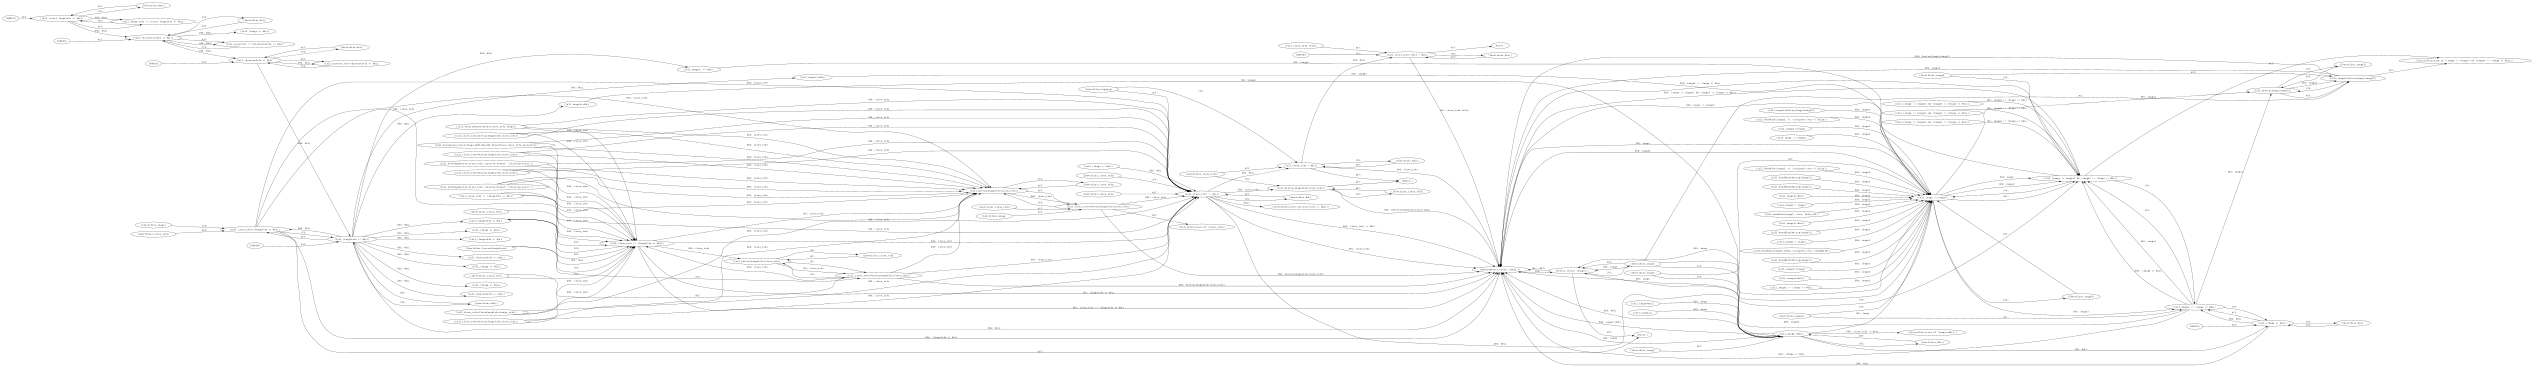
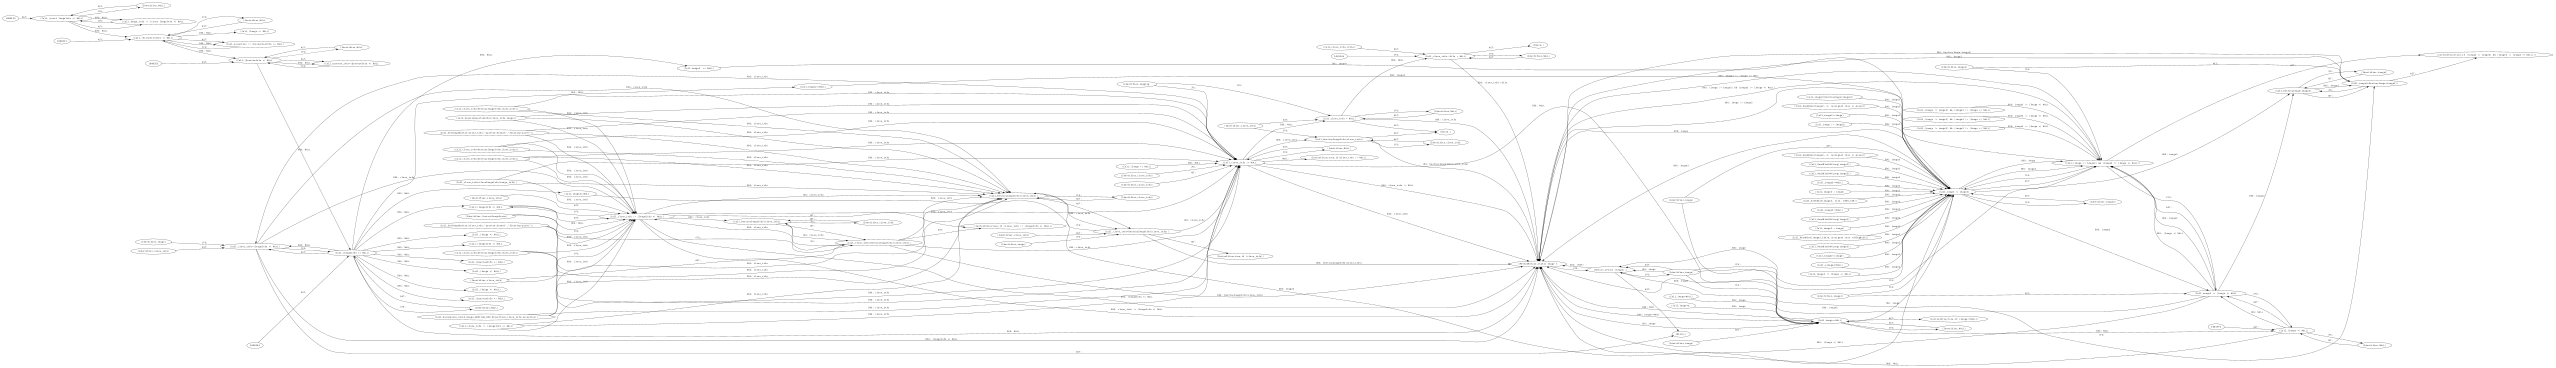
  digraph {
    fontname="IBM Plex Mono"
    rankdir=LR
    node [fontname="IBM Plex Mono"]
    edge [fontname="IBM Plex Mono"]
    n1 [label="(Call,clone_info=(ImageInfo *) NULL)"]
    n2 [label="(Call,(ImageInfo *) NULL)"]
    n3 [label="(Call,clone_info != (ImageInfo *) NULL)"]
    n4 [label="(Call,DestroyImageInfo(clone_info))"]
    n5 [label="(Call,clone_info != NULL)"]
    n6 [label="(Block,)"]
    n7 [label="(MethodReturn,static Image *)"]
    n8 [label="(Call,(QuantumInfo *) NULL)"]
    n9 [label="(Call,(Image *) NULL)"]
    n10 [label="(Call,image2==NULL)"]
    n11 [label="(Call,(Image *) NULL)"]
    n12 [label="(Call,(QuantumInfo *) NULL)"]
    n13 [label="(Identifier,NULL)"]
    n14 [label="(Call,(ImageInfo *) NULL)"]
    n15 [label="(Call,image2  == NULL)"]
    n16 [label="(Call,image2!=NULL)"]
    n17 [label="(Call,(Image *) NULL)"]
    n18 [label="(Call,(ImageInfo *) NULL)"]
    n19 [label="(Call,DestroyImageInfo(clone_info))"]
+   n20 [label="(ControlStructure,if (clone_info != (ImageInfo *) NULL))"]
    n21 [label="(Call,clone_info=DestroyImageInfo(clone_info))"]
    n22 [label="(Identifier,clone_info)"]
    n23 [label="(Call,DestroyImageInfo(clone_info))"]
    n24 [label="(Call,clone_info = NULL)"]
    n25 [label="(Call,image==NULL)"]
    n26 [label="(Identifier,NULL)"]
    n27 [label="(ControlStructure,if(clone_info != NULL))"]
    n28 [label="(Return,return (image);)"]
    n29 [label="(Call,image != image2)"]
    n30 [label="(Call,(QuantumInfo *) NULL)"]
    n31 [label="(Call,quantum_info=(QuantumInfo *) NULL)"]
    n32 [label="(Identifier,NULL)"]
    n33 [label="(Call,(ExceptionInfo *) NULL)"]
    n34 [label="(Call,exception != (ExceptionInfo *) NULL)"]
    n35 [label="(Identifier,NULL)"]
    n36 [label="(Call,(Image *) NULL)"]
    n37 [label="(Call,(const ImageInfo *) NULL)"]
    n38 [label="(Identifier,NULL)"]
    n39 [label="(Call,image_info != (const ImageInfo *) NULL)"]
    n40 [label="(Call,clone_info=DestroyImageInfo(clone_info))"]
    n41 [label="(Identifier,clone_info)"]
    n42 [label="(ControlStructure,if (clone_info))"]
    n43 [label="(Call,clone_info->file = NULL)"]
    n44 [label="(Identifier,NULL)"]
    n45 [label="(Block,)"]
    n46 [label="(Identifier,clone_info)"]
    n47 [label="(Block,)"]
    n48 [label="(Identifier,NULL)"]
    n49 [label="(Call,(Image *) NULL)"]
    n50 [label="(ControlStructure,if (image==NULL))"]
    n51 [label="(Identifier,NULL)"]
    n52 [label="(Call,(image != image2) && (image2 != (Image *) NULL))"]
    n53 [label="(Call,image2 != (Image *) NULL)"]
    n54 [label="(Call,DestroyImage(image2))"]
    n55 [label="(Identifier,image2)"]
    n56 [label="(Identifier,image)"]
    n57 [label="(Identifier,NULL)"]
    n58 [label="(ControlStructure,if ((image != image2) && (image2 != (Image *) NULL)))"]
    n59 [label="(Call,image2=DestroyImage(image2))"]
    n60 [label="(Identifier,image2)"]
    n61 [label="(Call,ReadBlob(image2, 4, (unsigned char *) &size))"]
    n62 [label="(Identifier,image)"]
    n63 [label="(Call,SetImageOption(clone_info,\"quantum:format\",\"floating-point\"))"]
    n64 [label="(Call,ReadBlobXXXLong(image2))"]
    n65 [label="(Call,(image != image2) && (image2 != (Image *) NULL))"]
    n66 [label="(Call,ReadBlobXXXLong(image2))"]
    n67 [label="(Call,image2==NULL)"]
    n68 [label="(Call,clone_info != (ImageInfo *) NULL)"]
    n69 [label="(Call,image2 = image)"]
    n70 [label="(Call,SeekBlob(image2, size, SEEK_CUR))"]
    n71 [label="(Identifier,image2)"]
    n72 [label="(Call,clone_info=CloneImageInfo(image_info))"]
    n73 [label="(Call,image2!=NULL)"]
    n74 [label="(Call,ReadBlobXXXLong(image2))"]
    n75 [label="(Call,clone_info->file)"]
    n76 [label="(Call,AcquireQuantumInfo(clone_info,image))"]
    n77 [label="(Call,(image != image2) && (image2 != (Image *) NULL))"]
    n78 [label="(Identifier,image2)"]
    n79 [label="(Call,(Image *) NULL)"]
    n80 [label="(Identifier,CorruptImageError)"]
    n81 [label="(Call,image2 = image)"]
    n82 [label="(Identifier,clone_info)"]
    n83 [label="(Call,ReadBlob(image2,ldblk,(unsigned char *)BImgBuff))"]
    n84 [label="(Call,ReadBlobXXXLong(image2))"]
    n85 [label="(Call,clone_info=DestroyImageInfo(clone_info))"]
    n86 [label="(Call,clone_info=DestroyImageInfo(clone_info))"]
    n87 [label="(Call,(image != image2) && (image2 != (Image *) NULL))"]
    n88 [label="(Identifier,clone_info)"]
    n89 [label="(Identifier,image)"]
    n90 [label="(Call,image2!=image)"]
    n91 [label="(Identifier,image)"]
    n92 [label="(Call,clone_info=DestroyImageInfo(clone_info))"]
    n93 [label="(Call,decompress_block(image,&MATLAB_HDR.ObjectSize,clone_info,exception))"]
    n94 [label="(Identifier,clone_info)"]
    n95 [label="(Identifier,clone_info)"]
    n96 [label="(Call,image=NULL)"]
    n97 [label="(Identifier,clone_info)"]
    n98 [label="(Call,*image2=NULL)"]
    n99 [label="(Call,clone_info=DestroyImageInfo(clone_info))"]
    n100 [label="(Call,image2 != (Image *) NULL)"]
    n101 [label="(Call,image=p)"]
    n102 [label="(Identifier,image)"]
    n103 [label="(Identifier,clone_info)"]
    n104 [label="(Call,image2=DestroyImage(image2))"]
    n105 [label="(Call,ReadBlob(image2, 4, (unsigned char *) &size))"]
    n106 [label="(Call,image2!=image)"]
    n107 [label="(Call,SetImageOption(clone_info,\"quantum:format\",\"floating-point\"))"]
    n108 [label="(Call,image != image2)"]
    n109 [label="(Identifier,logging)"]
    n110 [label="(Identifier,clone_info)"]
    n111 [label=1000254]
    1000253
    1000211
    1000199
    1001945
    1001976
    n1 -> n2 [label="CFG: "]
    n1 -> n3 [label="DDG: clone_info"]
    n1 -> n4 [label="DDG: clone_info"]
-   n1 -> n5 [label="DDG: clone_info"]
+   n5 -> n1 [label="DDG: clone_info"]
    n1 -> n6 [label="AST: "]
    n1 -> n7 [label="DDG: (ImageInfo *) NULL"]
    n2 -> n1 [label="AST: "]
    n2 -> n1 [label="DDG: NULL"]
    n2 -> n7 [label="DDG: NULL"]
    n2 -> n8 [label="DDG: NULL"]
    n2 -> n9 [label="DDG: NULL"]
    n2 -> n10 [label="DDG: NULL"]
    n2 -> n11 [label="DDG: NULL"]
    n2 -> n12 [label="DDG: NULL"]
    n2 -> n13 [label="CFG: "]
    n2 -> n14 [label="DDG: NULL"]
    n2 -> n15 [label="DDG: NULL"]
    n2 -> n16 [label="DDG: NULL"]
    n2 -> n17 [label="DDG: NULL"]
    n2 -> n18 [label="DDG: NULL"]
    n3 -> n4 [label="DDG: clone_info"]
    n3 -> n5 [label="DDG: clone_info"]
    n3 -> n7 [label="DDG: (ImageInfo *) NULL"]
    n3 -> n7 [label="DDG: clone_info != (ImageInfo *) NULL"]
    n3 -> n14 [label="CFG: "]
    n3 -> n19 [label="DDG: clone_info"]
+   n3 -> n20 [label="AST: "]
    n4 -> n21 [label="AST: "]
    n4 -> n21 [label="DDG: clone_info"]
    n4 -> n22 [label="CFG: "]
    n5 -> n7 [label="DDG: clone_info != NULL"]
    n5 -> n7 [label="DDG: clone_info"]
    n5 -> n23 [label="DDG: clone_info"]
    n5 -> n24 [label="DDG: NULL"]
    n5 -> n25 [label="DDG: NULL"]
    n5 -> n26 [label="CFG: "]
    n5 -> n27 [label="NULL: "]
    n7 -> n28 [label="CFG: "]
    n10 -> n29 [label="DDG: image2"]
    n13 -> n2 [label="AST: "]
    n14 -> n3 [label="AST: "]
    n14 -> n3 [label="DDG: NULL"]
    n15 -> n29 [label="DDG: image2"]
    n16 -> n29 [label="DDG: image2"]
    n19 -> n40 [label="AST: "]
    n19 -> n40 [label="DDG: clone_info"]
    n19 -> n41 [label="CFG: "]
    n21 -> n4 [label="CFG: "]
    n21 -> n5 [label="DDG: clone_info"]
    n21 -> n7 [label="DDG: DestroyImageInfo(clone_info)"]
    n21 -> n42 [label="AST: "]
    n22 -> n4 [label="AST: "]
    n23 -> n7 [label="DDG: DestroyImageInfo(clone_info)"]
    n23 -> n46 [label="CFG: "]
    n23 -> n47 [label="AST: "]
    n24 -> n7 [label="DDG: clone_info"]
    n24 -> n43 [label="DDG: NULL"]
    n24 -> n47 [label="AST: "]
    n24 -> n48 [label="CFG: "]
    n25 -> n7 [label="DDG: NULL"]
    n25 -> n7 [label="DDG: image==NULL"]
    n25 -> n7 [label="DDG: image"]
    n25 -> n28 [label="DDG: image"]
    n25 -> n29 [label="DDG: image"]
    n25 -> n49 [label="DDG: NULL"]
-   n25 -> n50 [label="DDG: clone_info != NULL"]
+   n25 -> n50 [label="AST: "]
    n25 -> n51 [label="CFG: "]
    n26 -> n5 [label="AST: "]
    n28 -> n6 [label="AST: "]
    n28 -> n7 [label="DDG: <RET>"]
    n28 -> n56 [label="CFG: "]
    n29 -> n7 [label="DDG: image"]
    n29 -> n7 [label="DDG: image2"]
    n29 -> n28 [label="DDG: image"]
    n29 -> n52 [label="AST: "]
    n29 -> n52 [label="DDG: image"]
    n29 -> n52 [label="DDG: image2"]
    n29 -> n53 [label="DDG: image2"]
    n29 -> n54 [label="DDG: image2"]
    n29 -> n55 [label="CFG: "]
    n30 -> n2 [label="DDG: NULL"]
    n30 -> n31 [label="AST: "]
    n30 -> n31 [label="DDG: NULL"]
    n30 -> n32 [label="CFG: "]
    n31 -> n30 [label="CFG: "]
    n32 -> n30 [label="AST: "]
    n33 -> n30 [label="DDG: NULL"]
    n33 -> n34 [label="AST: "]
    n33 -> n34 [label="DDG: NULL"]
    n33 -> n35 [label="CFG: "]
    n33 -> n36 [label="DDG: NULL"]
    n34 -> n33 [label="CFG: "]
    n35 -> n33 [label="AST: "]
    n37 -> n33 [label="DDG: NULL"]
    n37 -> n38 [label="CFG: "]
    n37 -> n39 [label="AST: "]
    n37 -> n39 [label="DDG: NULL"]
    n38 -> n37 [label="AST: "]
    n39 -> n37 [label="CFG: "]
    n40 -> n3 [label="DDG: clone_info"]
    n40 -> n4 [label="DDG: clone_info"]
    n40 -> n5 [label="DDG: clone_info"]
    n40 -> n7 [label="DDG: DestroyImageInfo(clone_info)"]
    n40 -> n19 [label="CFG: "]
+   n40 -> n20 [label="AST: "]
    n41 -> n19 [label="AST: "]
    n43 -> n7 [label="DDG: clone_info->file"]
    n43 -> n44 [label="CFG: "]
    n43 -> n45 [label="AST: "]
    n44 -> n43 [label="AST: "]
    n46 -> n23 [label="AST: "]
    n48 -> n24 [label="AST: "]
    n49 -> n7 [label="DDG: NULL"]
    n49 -> n53 [label="AST: "]
    n49 -> n53 [label="DDG: NULL"]
    n49 -> n57 [label="CFG: "]
    n51 -> n25 [label="AST: "]
    n52 -> n7 [label="DDG: image != image2"]
    n52 -> n7 [label="DDG: (image != image2) && (image2 != (Image *) NULL)"]
    n52 -> n7 [label="DDG: image2 != (Image *) NULL"]
    n52 -> n29 [label="CFG: "]
    n52 -> n53 [label="CFG: "]
    n52 -> n58 [label="AST: "]
    n53 -> n7 [label="DDG: image2"]
    n53 -> n7 [label="DDG: (Image *) NULL"]
    n53 -> n49 [label="CFG: "]
    n53 -> n52 [label="AST: "]
    n53 -> n52 [label="DDG: image2"]
    n53 -> n52 [label="DDG: (Image *) NULL"]
    n53 -> n54 [label="DDG: image2"]
    n54 -> n59 [label="AST: "]
    n54 -> n59 [label="DDG: image2"]
    n54 -> n60 [label="CFG: "]
    n55 -> n29 [label="AST: "]
    n56 -> n25 [label="CFG: "]
    n56 -> n28 [label="AST: "]
    n56 -> n28 [label="DDG: image"]
    n56 -> n52 [label="CFG: "]
    n56 -> n59 [label="CFG: "]
    n57 -> n49 [label="AST: "]
    n59 -> n7 [label="DDG: DestroyImage(image2)"]
    n59 -> n7 [label="DDG: image2"]
    n59 -> n54 [label="CFG: "]
    n59 -> n58 [label="AST: "]
    n60 -> n54 [label="AST: "]
    n61 -> n29 [label="DDG: image2"]
    n62 -> n1 [label="CFG: "]
    n63 -> n3 [label="DDG: clone_info"]
    n63 -> n4 [label="DDG: clone_info"]
    n63 -> n5 [label="DDG: clone_info"]
    n64 -> n29 [label="DDG: image2"]
    n65 -> n52 [label="DDG: image2 != (Image *) NULL"]
    n66 -> n29 [label="DDG: image2"]
    n67 -> n29 [label="DDG: image2"]
    n68 -> n3 [label="DDG: clone_info"]
    n68 -> n4 [label="DDG: clone_info"]
    n68 -> n5 [label="DDG: clone_info"]
    n69 -> n29 [label="DDG: image2"]
    n70 -> n29 [label="DDG: image2"]
    n71 -> n52 [label="CFG: "]
    n71 -> n59 [label="AST: "]
    n72 -> n3 [label="DDG: clone_info"]
    n72 -> n4 [label="DDG: clone_info"]
    n72 -> n5 [label="DDG: clone_info"]
    n73 -> n29 [label="DDG: image2"]
    n74 -> n29 [label="DDG: image2"]
    n75 -> n43 [label="AST: "]
    n76 -> n3 [label="DDG: clone_info"]
    n76 -> n4 [label="DDG: clone_info"]
    n76 -> n5 [label="DDG: clone_info"]
    n77 -> n52 [label="DDG: image2 != (Image *) NULL"]
    n78 -> n29 [label="CFG: "]
    n78 -> n53 [label="AST: "]
    n79 -> n5 [label="DDG: NULL"]
    n80 -> n3 [label="CFG: "]
    n80 -> n40 [label="CFG: "]
    n81 -> n29 [label="DDG: image2"]
    n82 -> n21 [label="AST: "]
    n83 -> n29 [label="DDG: image2"]
    n84 -> n29 [label="DDG: image2"]
    n85 -> n3 [label="DDG: clone_info"]
    n85 -> n4 [label="DDG: clone_info"]
    n85 -> n5 [label="DDG: clone_info"]
    n86 -> n3 [label="DDG: clone_info"]
    n86 -> n4 [label="DDG: clone_info"]
    n86 -> n5 [label="DDG: clone_info"]
    n87 -> n52 [label="DDG: image2 != (Image *) NULL"]
    n88 -> n3 [label="AST: "]
    n89 -> n21 [label="CFG: "]
    n90 -> n29 [label="DDG: image2"]
    n91 -> n25 [label="AST: "]
    n92 -> n3 [label="DDG: clone_info"]
    n92 -> n4 [label="DDG: clone_info"]
    n92 -> n5 [label="DDG: clone_info"]
    n93 -> n3 [label="DDG: clone_info"]
    n93 -> n4 [label="DDG: clone_info"]
    n93 -> n5 [label="DDG: clone_info"]
    n94 -> n3 [label="CFG: "]
    n94 -> n40 [label="AST: "]
    n95 -> n5 [label="CFG: "]
    n96 -> n25 [label="DDG: image"]
    n97 -> n5 [label="AST: "]
    n98 -> n29 [label="DDG: image2"]
    n99 -> n3 [label="DDG: clone_info"]
    n99 -> n4 [label="DDG: clone_info"]
    n99 -> n5 [label="DDG: clone_info"]
    n100 -> n29 [label="DDG: image2"]
    n101 -> n25 [label="DDG: image"]
    n102 -> n25 [label="CFG: "]
    n102 -> n29 [label="AST: "]
    n103 -> n1 [label="AST: "]
    n104 -> n29 [label="DDG: image2"]
    n105 -> n29 [label="DDG: image2"]
    n106 -> n29 [label="DDG: image2"]
    n107 -> n3 [label="DDG: clone_info"]
    n107 -> n4 [label="DDG: clone_info"]
    n107 -> n5 [label="DDG: clone_info"]
    n108 -> n29 [label="DDG: image2"]
    n109 -> n5 [label="CFG: "]
    n109 -> n24 [label="CFG: "]
    n110 -> n23 [label="CFG: "]
    n110 -> n24 [label="AST: "]
    n111 -> n2 [label="AST: "]
    1000253 -> n30 [label="AST: "]
    1000211 -> n33 [label="AST: "]
    1000199 -> n37 [label="AST: "]
    1001945 -> n43 [label="CFG: "]
    1001976 -> n49 [label="AST: "]
  }
